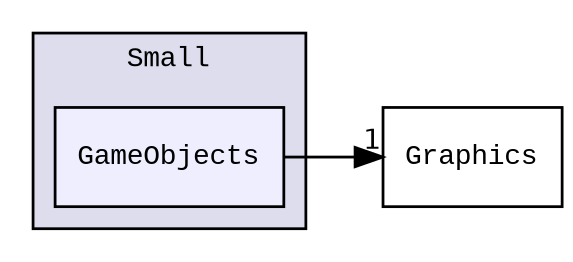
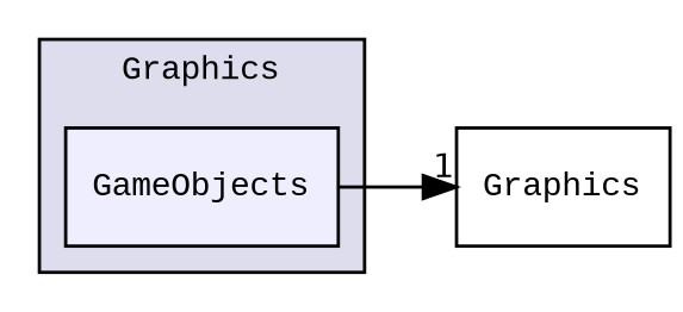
  digraph {
    compound=true
    rankdir=LR
    fontname="Liberation Mono"
    node [fontname="Liberation Mono" fontsize=10 shape=box]
    n1 [fillcolor="#eeeeff" label=GameObjects pencolor=black style=filled]
    n2 [label=Graphics]
    subgraph cluster_1 {
      bgcolor="#ddddee"
      fontsize=10
-     label=Small
+     label=Graphics
      pencolor=black
      n1
    }
    n1 -> n2 [headlabel=1 labeldistance=1.5 labelfontname=Helvetica labelfontsize=10 fontname="Liberation Mono"]
  }
